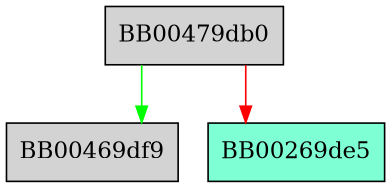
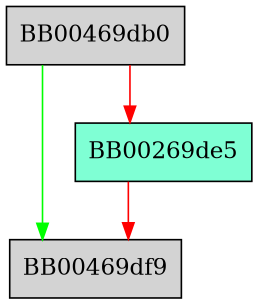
  digraph {
    splines=ortho
    node [fillcolor=lightgrey shape=box style=filled]
    edge [color=red]
-   BB00469db0 [label=BB00479db0]
+   BB00469db0
    BB00469df9
    n3 [fillcolor=aquamarine label=BB00269de5]
    BB00469db0 -> BB00469df9 [color=green]
    BB00469db0 -> n3
+   n3 -> BB00469df9
  }
